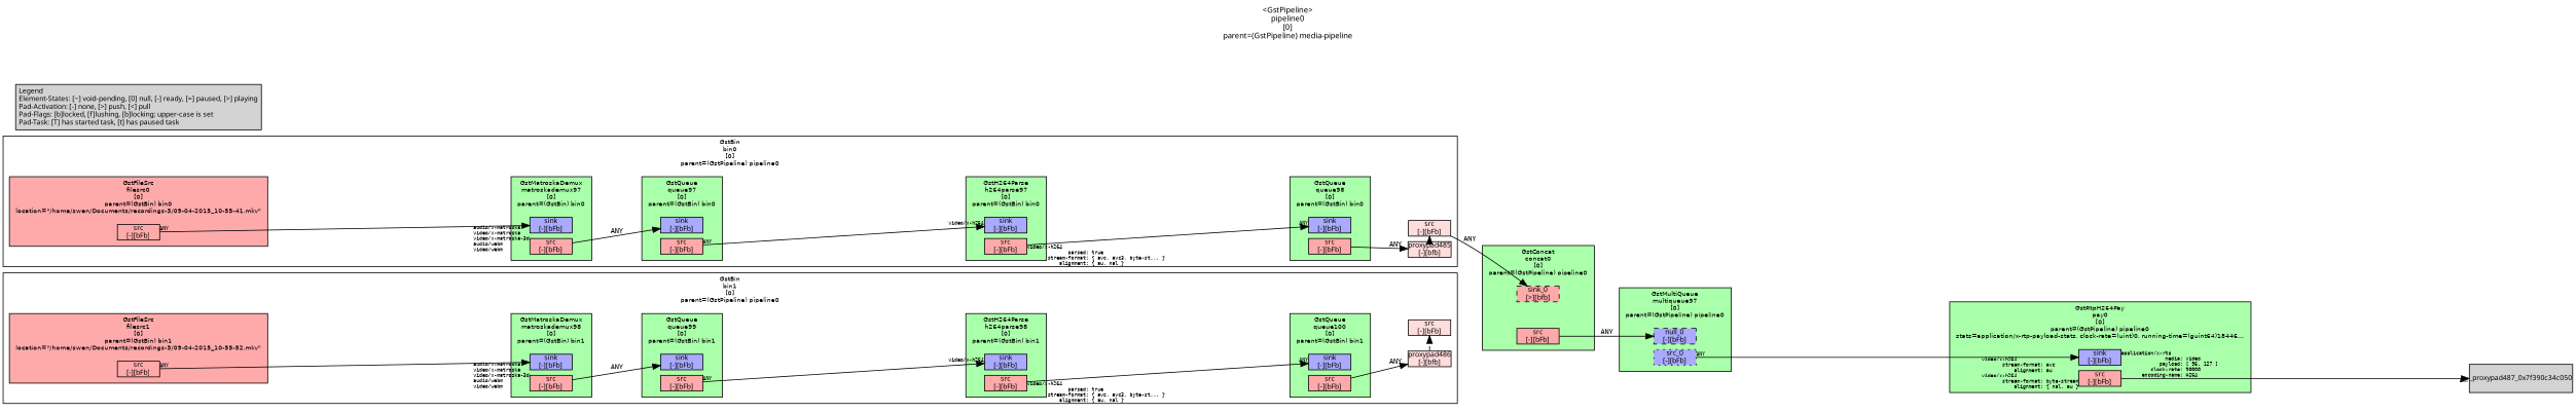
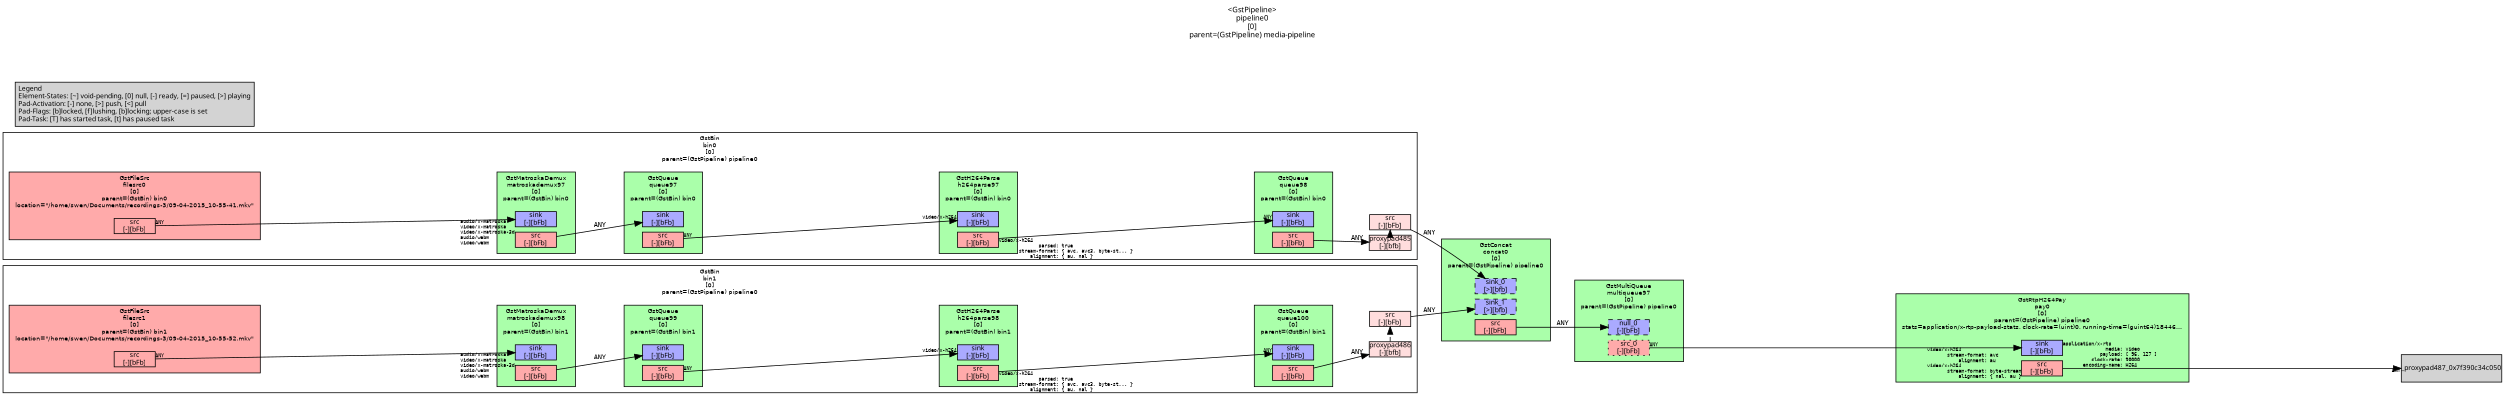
  digraph {
    fontname=sans
    fontsize=10
    label="<GstPipeline>\npipeline0\n[0]\nparent=(GstPipeline) media-pipeline"
    labelloc=t
    nodesep=.1
    rankdir=LR
    ranksep=.2
    node [color=black fillcolor="#ffaaaa" fontname=sans fontsize=9 margin="0.0,0.0" shape=box style="filled,solid"]
    edge [fontname=monospace fontsize=9 labelfontsize=6]
    n1 [fillcolor="#aaaaff" height=0.2 label="sink\n[-][bFb]"]
    n2 [height=0.2 label="src\n[-][bFb]"]
    n3 [fillcolor="#aaaaff" height=0.2 label="sink\n[-][bFb]"]
    n4 [height=0.2 label="src\n[-][bFb]"]
    n5 [fillcolor="#aaaaff" height=0.2 label="sink\n[-][bFb]"]
    n6 [height=0.2 label="src\n[-][bFb]"]
    n7 [fillcolor="#aaaaff" height=0.2 label="sink\n[-][bFb]"]
    n8 [height=0.2 label="src\n[-][bFb]"]
    n9 [height=0.2 label="src\n[-][bFb]"]
    n10 [fillcolor="#ffdddd" height=0.2 label="proxypad486\n[-][bfb]"]
    n11 [fillcolor="#ffdddd" height=0.2 label="src\n[-][bFb]"]
    n12 [height=0.2 label="src\n[-][bFb]"]
    n13 [fillcolor="#aaaaff" height=0.2 label="sink\n[-][bFb]"]
    n14 [height=0.2 label="src\n[-][bFb]"]
    n15 [fillcolor="#aaaaff" height=0.2 label="sink\n[-][bFb]"]
    n16 [height=0.2 label="src\n[-][bFb]"]
    n17 [fillcolor="#aaaaff" height=0.2 label="sink\n[-][bFb]"]
    n18 [height=0.2 label="src\n[-][bFb]"]
    n19 [fillcolor="#aaaaff" height=0.2 label="sink\n[-][bFb]"]
    n20 [height=0.2 label="src\n[-][bFb]"]
    n21 [fillcolor="#ffdddd" height=0.2 label="proxypad485\n[-][bfb]"]
    n22 [fillcolor="#ffdddd" height=0.2 label="src\n[-][bFb]"]
    n23 [fillcolor="#aaaaff" height=0.2 label="sink\n[-][bFb]"]
    n24 [height=0.2 label="src\n[-][bFb]"]
    n25 [fillcolor="#aaaaff" height=0.2 label="null_0\n[-][bFb]" style="filled,dashed"]
-   n26 [fillcolor="#aaaaff" height=0.2 label="src_0\n[-][bFb]" style="filled,dotted"]
-   n28 [height=0.2 label="sink_0\n[>][bfb]" style="filled,dashed"]
+   n26 [height=0.2 label="src_0\n[-][bFb]" style="filled,dotted"]
+   n27 [fillcolor="#aaaaff" height=0.2 label="sink_1\n[>][bfb]" style="filled,dashed"]
+   n28 [fillcolor="#aaaaff" height=0.2 label="sink_0\n[>][bfb]" style="filled,dashed"]
    n29 [height=0.2 label="src\n[-][bFb]"]
    _proxypad487_0x7f390c34c050 [style=filled color="" fillcolor=""]
    n31 [label="Legend\lElement-States: [~] void-pending, [0] null, [-] ready, [=] paused, [>] playing\lPad-Activation: [-] none, [>] push, [<] pull\lPad-Flags: [b]locked, [f]lushing, [b]locking; upper-case is set\lPad-Task: [T] has started task, [t] has paused task\l" margin="0.05,0.05" style=filled color="" fillcolor=""]
    subgraph cluster_1 {
      color=black
      fillcolor="#ffffff"
      fontname="Bitstream Vera Sans"
      fontsize=8
      label="GstBin\nbin1\n[0]\nparent=(GstPipeline) pipeline0"
      style=filled
      n10
      n11
      subgraph cluster_2 {
        color=black
        fillcolor="#aaffaa"
        fontname="Bitstream Vera Sans"
        fontsize=8
        label="GstQueue\nqueue100\n[0]\nparent=(GstBin) bin1"
        style=filled
        n1
        n2
      }
      subgraph cluster_3 {
        color=black
        fillcolor="#aaffaa"
        fontname="Bitstream Vera Sans"
        fontsize=8
        label="GstH264Parse\nh264parse98\n[0]\nparent=(GstBin) bin1"
        style=filled
        n3
        n4
      }
      subgraph cluster_4 {
        color=black
        fillcolor="#aaffaa"
        fontname="Bitstream Vera Sans"
        fontsize=8
        label="GstQueue\nqueue99\n[0]\nparent=(GstBin) bin1"
        style=filled
        n5
        n6
      }
      subgraph cluster_5 {
        color=black
        fillcolor="#aaffaa"
        fontname="Bitstream Vera Sans"
        fontsize=8
        label="GstMatroskaDemux\nmatroskademux98\n[0]\nparent=(GstBin) bin1"
        style=filled
        n7
        n8
      }
      subgraph cluster_6 {
        color=black
        fillcolor="#ffaaaa"
        fontname="Bitstream Vera Sans"
        fontsize=8
        label="GstFileSrc\nfilesrc1\n[0]\nparent=(GstBin) bin1\nlocation=\"/home/swen/Documents/recordings-3/09-04-2015_10-55-52.mkv\""
        style=filled
        n9
      }
    }
    subgraph cluster_7 {
      color=black
      fillcolor="#ffffff"
      fontname="Bitstream Vera Sans"
      fontsize=8
      label="GstBin\nbin0\n[0]\nparent=(GstPipeline) pipeline0"
      style=filled
      n21
      n22
      subgraph cluster_8 {
        color=black
        fillcolor="#ffaaaa"
        fontname="Bitstream Vera Sans"
        fontsize=8
        label="GstFileSrc\nfilesrc0\n[0]\nparent=(GstBin) bin0\nlocation=\"/home/swen/Documents/recordings-3/09-04-2015_10-55-41.mkv\""
        style=filled
        n12
      }
      subgraph cluster_9 {
        color=black
        fillcolor="#aaffaa"
        fontname="Bitstream Vera Sans"
        fontsize=8
        label="GstQueue\nqueue98\n[0]\nparent=(GstBin) bin0"
        style=filled
        n13
        n14
      }
      subgraph cluster_10 {
        color=black
        fillcolor="#aaffaa"
        fontname="Bitstream Vera Sans"
        fontsize=8
        label="GstH264Parse\nh264parse97\n[0]\nparent=(GstBin) bin0"
        style=filled
        n15
        n16
      }
      subgraph cluster_11 {
        color=black
        fillcolor="#aaffaa"
        fontname="Bitstream Vera Sans"
        fontsize=8
        label="GstQueue\nqueue97\n[0]\nparent=(GstBin) bin0"
        style=filled
        n17
        n18
      }
      subgraph cluster_12 {
        color=black
        fillcolor="#aaffaa"
        fontname="Bitstream Vera Sans"
        fontsize=8
        label="GstMatroskaDemux\nmatroskademux97\n[0]\nparent=(GstBin) bin0"
        style=filled
        n19
        n20
      }
    }
    subgraph cluster_13 {
      color=black
      fillcolor="#aaffaa"
      fontname="Bitstream Vera Sans"
      fontsize=8
      label="GstRtpH264Pay\npay0\n[0]\nparent=(GstPipeline) pipeline0\nstats=application/x-rtp-payload-stats, clock-rate=(uint)0, running-time=(guint64)18446…"
      style=filled
      n23
      n24
    }
    subgraph cluster_14 {
      color=black
      fillcolor="#aaffaa"
      fontname="Bitstream Vera Sans"
      fontsize=8
      label="GstMultiQueue\nmultiqueue97\n[0]\nparent=(GstPipeline) pipeline0"
      style=filled
      n25
      n26
    }
    subgraph cluster_15 {
      color=black
      fillcolor="#aaffaa"
      fontname="Bitstream Vera Sans"
      fontsize=8
      label="GstConcat\nconcat0\n[0]\nparent=(GstPipeline) pipeline0"
      style=filled
+     n27
      n28
      n29
    }
    n2 -> n10 [label=ANY]
    n4 -> n1 [headlabel=ANY label="                                                  " labelangle=0 labeldistance=10 taillabel="video/x-h264\l              parsed: true\l       stream-format: { avc, avc3, byte-st... }\l           alignment: { au, nal }\l"]
    n6 -> n3 [headlabel="video/x-h264\l" label="                                                  " labelangle=0 labeldistance=10 taillabel=ANY]
    n8 -> n5 [label=ANY]
    n9 -> n7 [headlabel="audio/x-matroska\lvideo/x-matroska\lvideo/x-matroska-3d\laudio/webm\lvideo/webm\l" label="                                                  " labelangle=0 labeldistance=10 taillabel=ANY]
    n10 -> n11 [minlen=0 style=dashed]
+   n11 -> n27 [label=ANY]
    n12 -> n19 [headlabel="audio/x-matroska\lvideo/x-matroska\lvideo/x-matroska-3d\laudio/webm\lvideo/webm\l" label="                                                  " labelangle=0 labeldistance=10 taillabel=ANY]
    n14 -> n21 [label=ANY]
    n16 -> n13 [headlabel=ANY label="                                                  " labelangle=0 labeldistance=10 taillabel="video/x-h264\l              parsed: true\l       stream-format: { avc, avc3, byte-st... }\l           alignment: { au, nal }\l"]
    n18 -> n15 [headlabel="video/x-h264\l" label="                                                  " labelangle=0 labeldistance=10 taillabel=ANY]
    n20 -> n17 [label=ANY]
    n21 -> n22 [minlen=0 style=dashed]
    n22 -> n28 [label=ANY]
    n24 -> _proxypad487_0x7f390c34c050 [headlabel=ANY label="                                                  " labelangle=0 labeldistance=10 taillabel="application/x-rtp\l               media: video\l             payload: [ 96, 127 ]\l          clock-rate: 90000\l       encoding-name: H264\l"]
    n26 -> n23 [headlabel="video/x-h264\l       stream-format: avc\l           alignment: au\lvideo/x-h264\l       stream-format: byte-stream\l           alignment: { nal, au }\l" label="                                                  " labelangle=0 labeldistance=10 taillabel=ANY]
    n29 -> n25 [label=ANY]
  }
